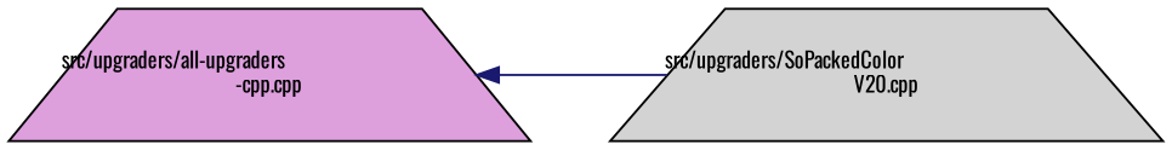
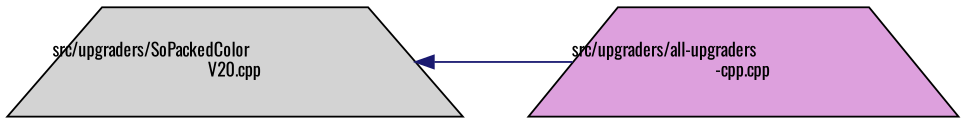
  digraph {
    rankdir=LR
    fontname=Oswald
    node [color=black fontname=Oswald fontsize=10 shape=trapezium style=filled]
    n1 [fillcolor=lightgrey fontcolor=black height=0.2 label="src/upgraders/SoPackedColor\lV20.cpp" width=0.4]
    n2 [fillcolor=plum height=0.2 label="src/upgraders/all-upgraders\l-cpp.cpp" width=0.4]
-   n2 -> n1 [color=midnightblue dir=back fontname=Oswald fontsize=10 labelfontname=Helvetica labelfontsize=10 style=solid]
+   n1 -> n2 [color=midnightblue dir=back fontname=Oswald fontsize=10 labelfontname=Helvetica labelfontsize=10 style=solid]
  }
